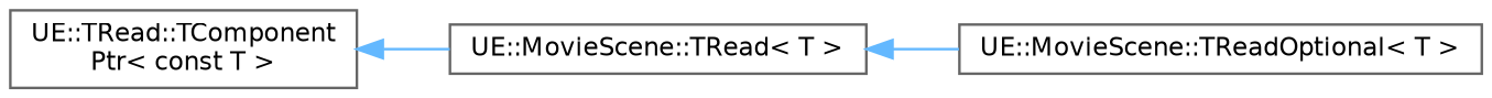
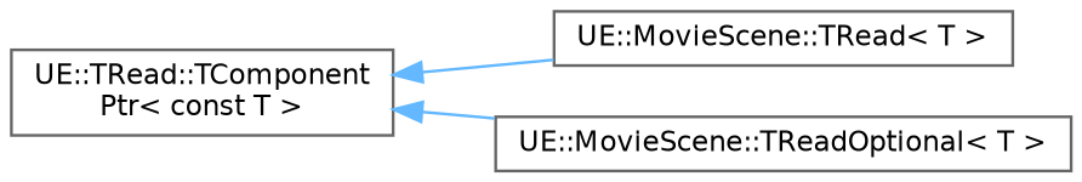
  digraph {
    rankdir=LR
    node [color=grey40 fillcolor=white fontname=Helvetica fontsize=10 shape=box style=filled]
    edge [color=steelblue1 dir=back fontname=Helvetica fontsize=10 labelfontname=Helvetica labelfontsize=10 style=solid]
    n1 [height=0.2 label="UE::TRead::TComponent\lPtr\< const T \>" width=0.4]
    n2 [height=0.2 label="UE::MovieScene::TRead\< T \>" width=0.4]
    n3 [height=0.2 label="UE::MovieScene::TReadOptional\< T \>" width=0.4]
    n1 -> n2
-   n2 -> n3
+   n1 -> n3
  }
